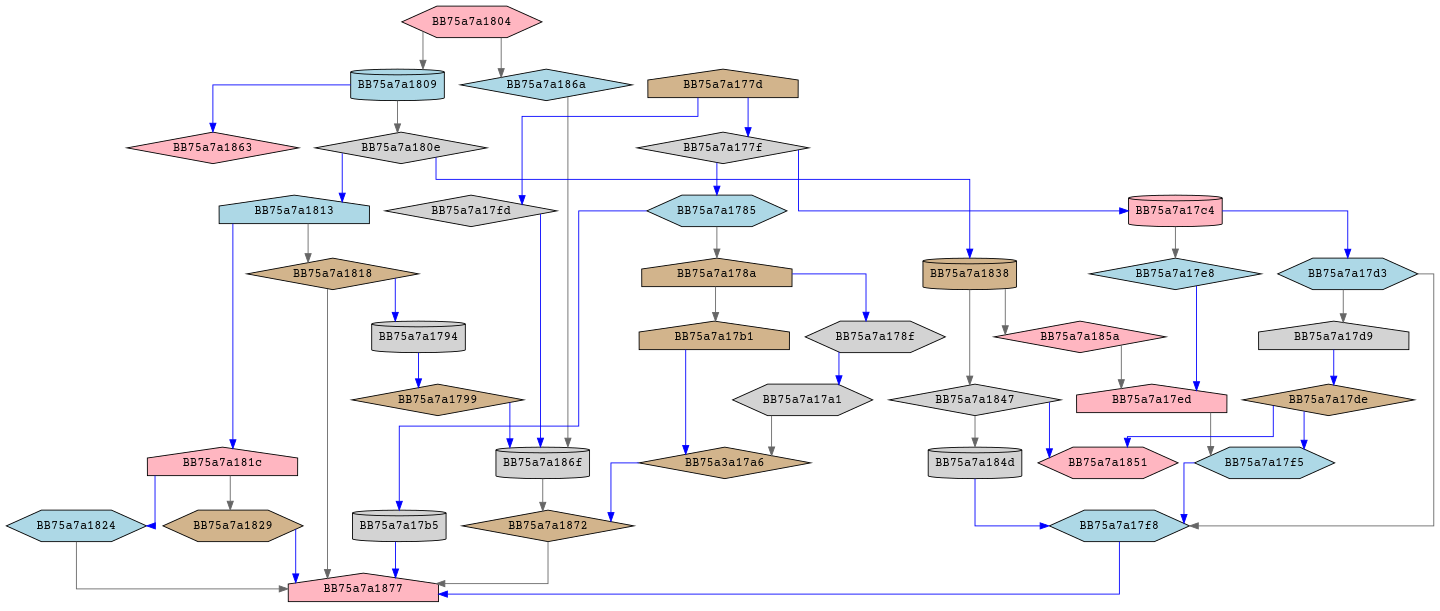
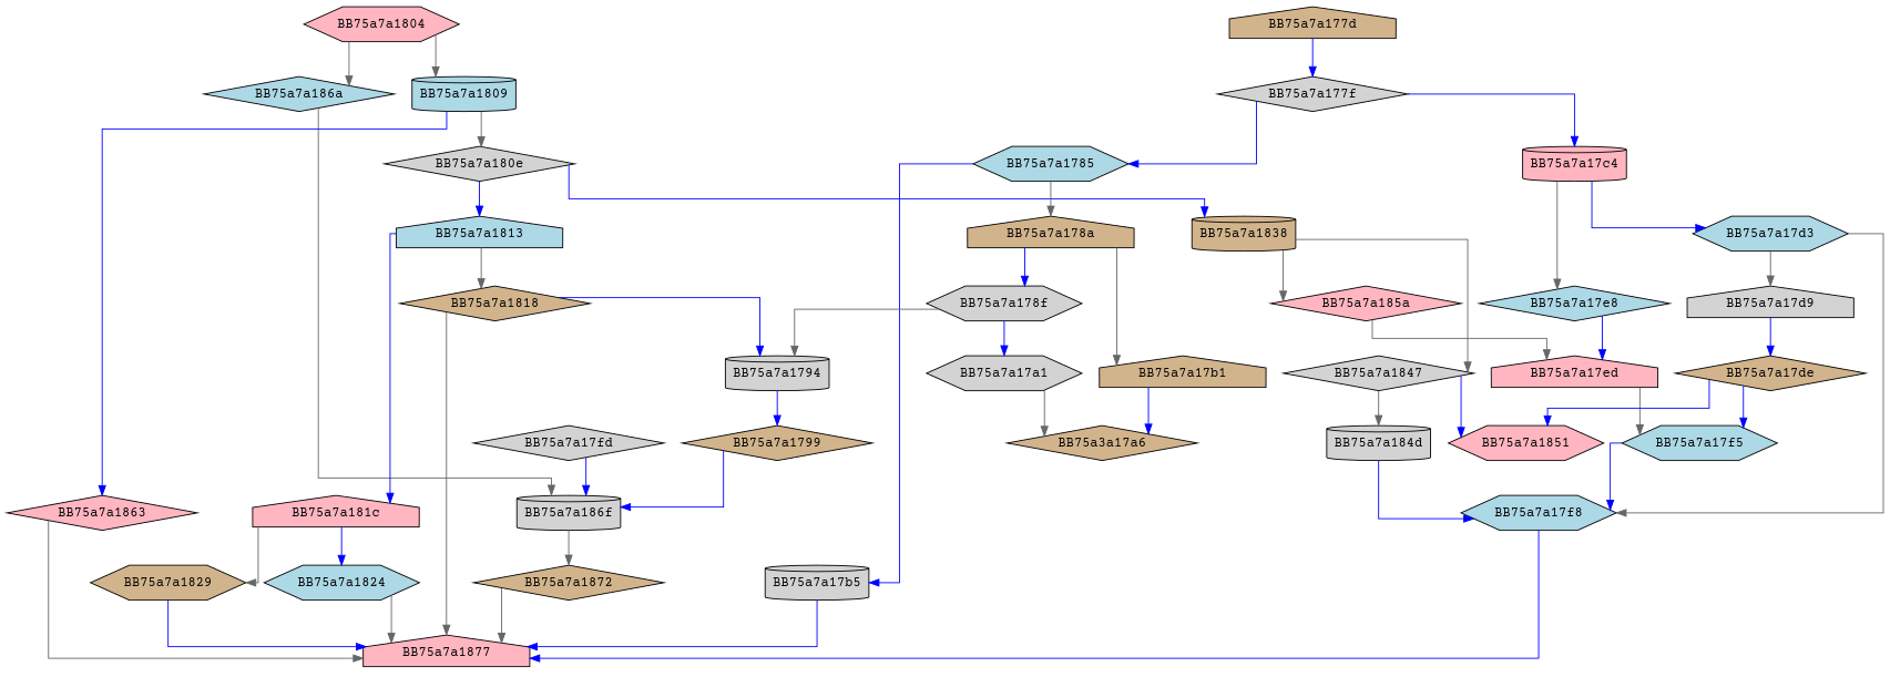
  digraph {
    fontname="Courier Prime"
    splines=ortho
    node [fillcolor=lightgrey fontname="Courier Prime" shape=diamond style=filled]
    edge [color=blue fontname="Courier Prime"]
    BB75a7a1804 [fillcolor=lightpink shape=hexagon]
    BB75a7a186a [fillcolor=lightblue]
    BB75a7a1809 [fillcolor=lightblue shape=cylinder]
    BB75a7a177d [fillcolor=tan shape=house]
    BB75a7a17fd
    BB75a7a177f
    BB75a7a186f [shape=cylinder]
    BB75a7a1863 [fillcolor=lightpink]
    BB75a7a180e
    BB75a7a17c4 [fillcolor=lightpink shape=cylinder]
    BB75a7a1785 [fillcolor=lightblue shape=hexagon]
    BB75a7a1872 [fillcolor=tan]
    BB75a7a17e8 [fillcolor=lightblue]
    BB75a7a17d3 [fillcolor=lightblue shape=hexagon]
    BB75a7a17b5 [shape=cylinder]
    BB75a7a178a [fillcolor=tan shape=house]
    BB75a7a17ed [fillcolor=lightpink shape=house]
    BB75a7a17f8 [fillcolor=lightblue shape=hexagon]
    BB75a7a17d9 [shape=house]
    BB75a7a1877 [fillcolor=lightpink shape=house]
    BB75a7a17b1 [fillcolor=tan shape=house]
    BB75a7a178f [shape=hexagon]
    n23 [fillcolor=tan label=BB75a3a17a6]
    BB75a7a17a1 [shape=hexagon]
    BB75a7a1794 [shape=cylinder]
    BB75a7a1799 [fillcolor=tan]
    BB75a7a1818 [fillcolor=tan]
    BB75a7a17f5 [fillcolor=lightblue shape=hexagon]
    BB75a7a17de [fillcolor=tan]
    BB75a7a1851 [fillcolor=lightpink shape=hexagon]
    BB75a7a1838 [fillcolor=tan shape=cylinder]
    BB75a7a1813 [fillcolor=lightblue shape=house]
    BB75a7a185a [fillcolor=lightpink]
    BB75a7a1847
    BB75a7a181c [fillcolor=lightpink shape=house]
    BB75a7a184d [shape=cylinder]
    BB75a7a1829 [fillcolor=tan shape=hexagon]
    BB75a7a1824 [fillcolor=lightblue shape=hexagon]
    BB75a7a1804 -> BB75a7a186a [color=gray40]
    BB75a7a1804 -> BB75a7a1809 [color=gray40]
    BB75a7a186a -> BB75a7a186f [color=gray40]
    BB75a7a1809 -> BB75a7a1863
    BB75a7a1809 -> BB75a7a180e [color=gray40]
-   BB75a7a177d -> BB75a7a17fd
    BB75a7a177d -> BB75a7a177f
    BB75a7a17fd -> BB75a7a186f
    BB75a7a177f -> BB75a7a17c4
    BB75a7a177f -> BB75a7a1785
    BB75a7a186f -> BB75a7a1872 [color=gray40]
+   BB75a7a1863 -> BB75a7a1877 [color=gray40]
    BB75a7a180e -> BB75a7a1838
    BB75a7a180e -> BB75a7a1813
    BB75a7a17c4 -> BB75a7a17e8 [color=gray40]
    BB75a7a17c4 -> BB75a7a17d3
    BB75a7a1785 -> BB75a7a17b5
    BB75a7a1785 -> BB75a7a178a [color=gray40]
    BB75a7a1872 -> BB75a7a1877 [color=gray40]
    BB75a7a17e8 -> BB75a7a17ed
    BB75a7a17d3 -> BB75a7a17f8 [color=gray40]
    BB75a7a17d3 -> BB75a7a17d9 [color=gray40]
    BB75a7a17b5 -> BB75a7a1877
    BB75a7a178a -> BB75a7a17b1 [color=gray40]
    BB75a7a178a -> BB75a7a178f
    BB75a7a17ed -> BB75a7a17f5 [color=gray40]
    BB75a7a17f8 -> BB75a7a1877
    BB75a7a17d9 -> BB75a7a17de
    BB75a7a17b1 -> n23
    BB75a7a178f -> BB75a7a17a1
-   n23 -> BB75a7a1872
+   BB75a7a178f -> BB75a7a1794 [color=gray40]
    BB75a7a17a1 -> n23 [color=gray40]
    BB75a7a1794 -> BB75a7a1799
    BB75a7a1799 -> BB75a7a186f
    BB75a7a1818 -> BB75a7a1877 [color=gray40]
    BB75a7a1818 -> BB75a7a1794
    BB75a7a17f5 -> BB75a7a17f8
    BB75a7a17de -> BB75a7a17f5
    BB75a7a17de -> BB75a7a1851
    BB75a7a1838 -> BB75a7a185a [color=gray40]
    BB75a7a1838 -> BB75a7a1847 [color=gray40]
    BB75a7a1813 -> BB75a7a1818 [color=gray40]
    BB75a7a1813 -> BB75a7a181c
    BB75a7a185a -> BB75a7a17ed [color=gray40]
    BB75a7a1847 -> BB75a7a1851
    BB75a7a1847 -> BB75a7a184d [color=gray40]
    BB75a7a181c -> BB75a7a1829 [color=gray40]
    BB75a7a181c -> BB75a7a1824
    BB75a7a184d -> BB75a7a17f8
    BB75a7a1829 -> BB75a7a1877
    BB75a7a1824 -> BB75a7a1877 [color=gray40]
  }
